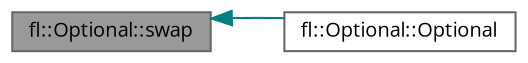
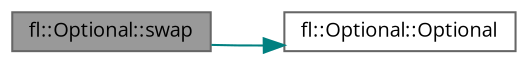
  digraph {
    rankdir=LR
    fontname="Open Sans"
    node [fontname="Open Sans" fontsize=10 shape=box style=filled]
    n1 [color=gray40 fillcolor=grey60 fontcolor=black height=0.2 label="fl::Optional::swap" width=0.4]
    n2 [color=grey40 fillcolor=white height=0.2 label="fl::Optional::Optional" width=0.4]
-   n2 -> n1 [color=teal fontname="Open Sans" fontsize=10 labelfontname=Helvetica labelfontsize=10 style=solid]
+   n1 -> n2 [color=teal fontname="Open Sans" fontsize=10 labelfontname=Helvetica labelfontsize=10 style=solid]
  }
